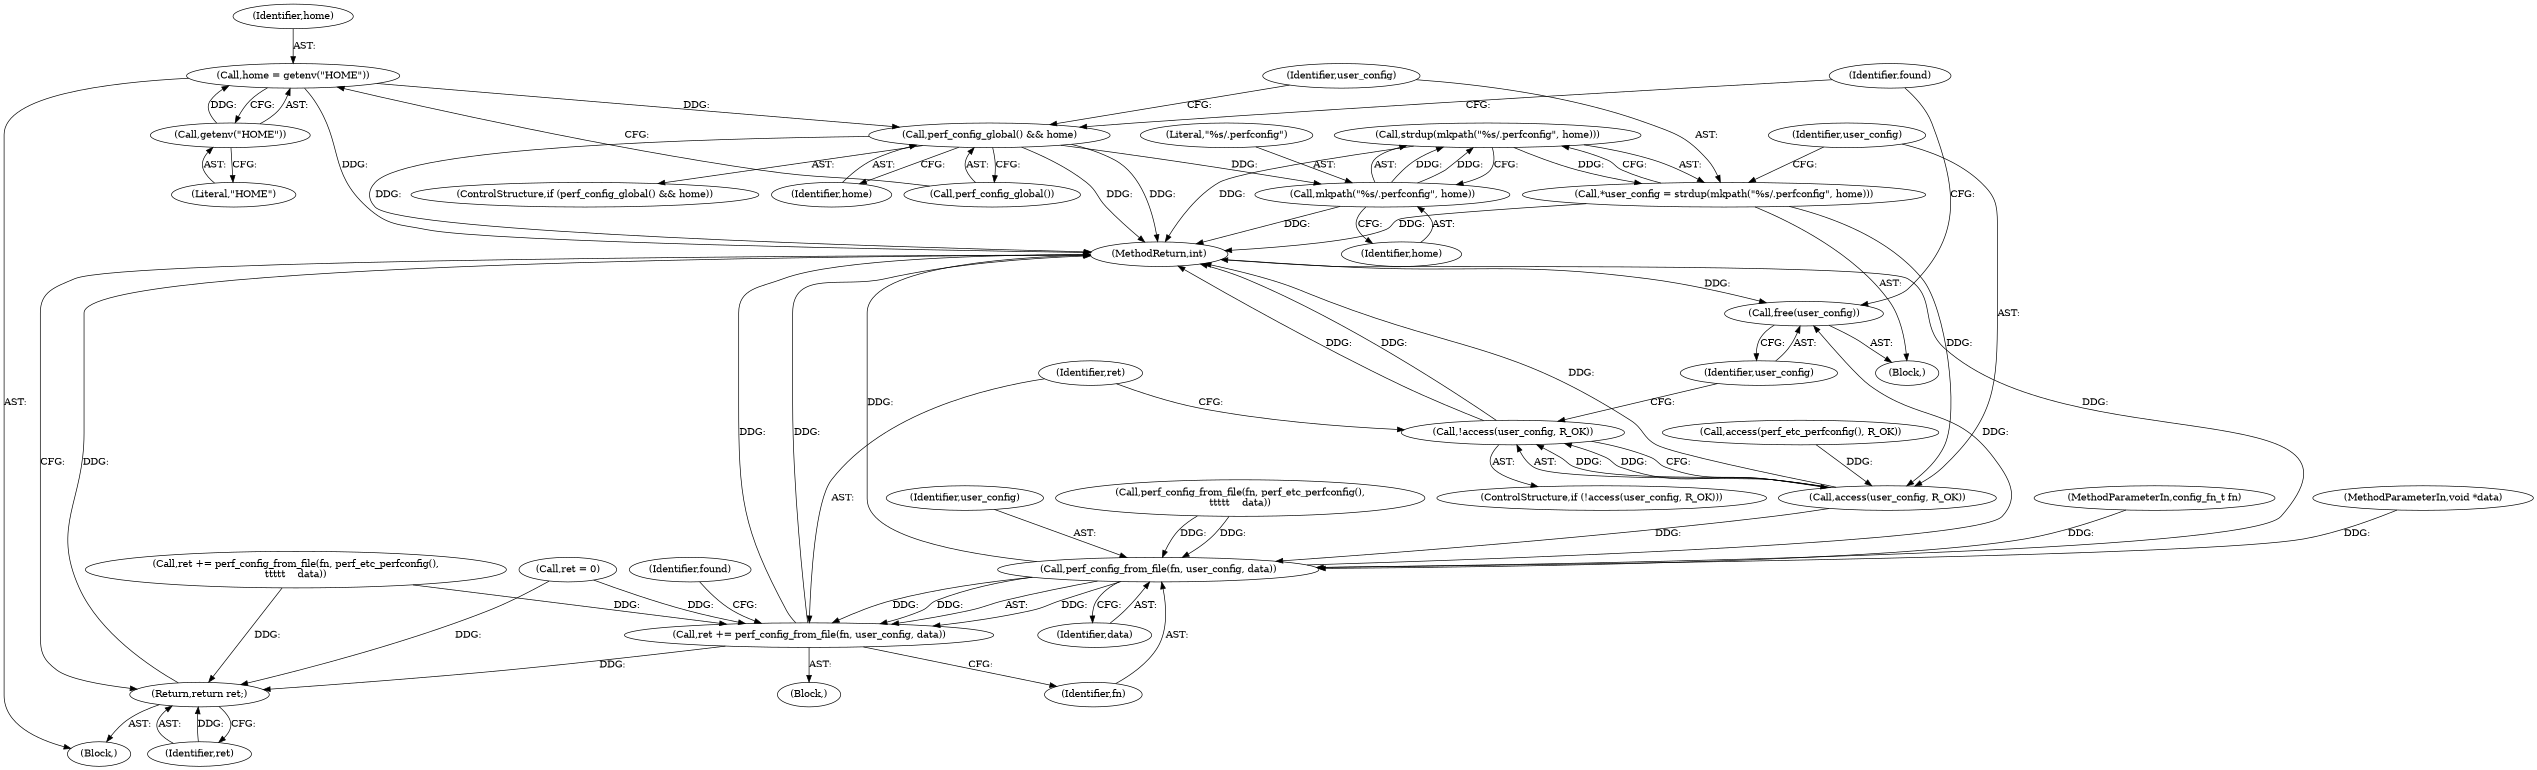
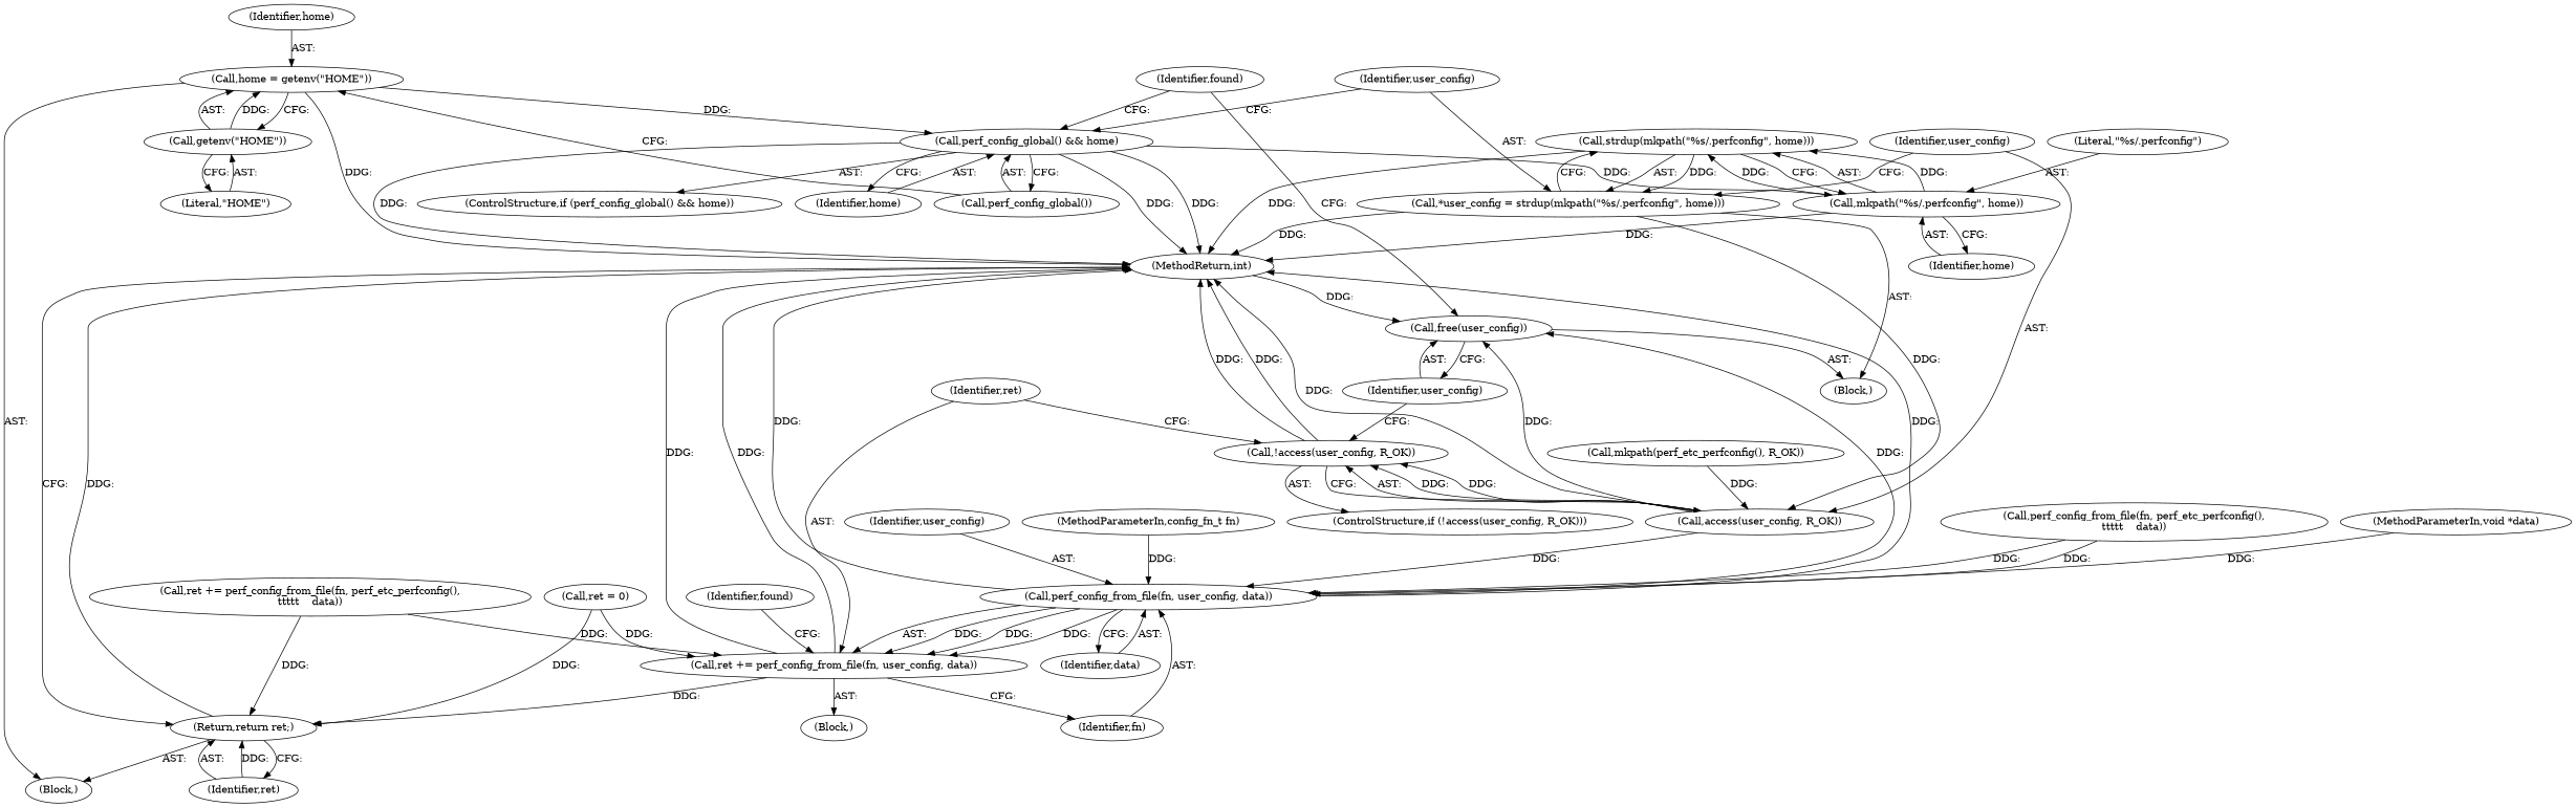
  digraph {
    n1 [label="(Call,strdup(mkpath(\"%s/.perfconfig\", home)))"]
    n2 [label="(Call,mkpath(\"%s/.perfconfig\", home))"]
    n3 [label="(Call,*user_config = strdup(mkpath(\"%s/.perfconfig\", home)))"]
    n4 [label="(MethodReturn,int)"]
    n5 [label="(Identifier,home)"]
    n6 [label="(Call,access(user_config, R_OK))"]
    n7 [label="(Block,)"]
    n8 [label="(Call,free(user_config))"]
    n9 [label="(Return,return ret;)"]
    n10 [label="(Call,perf_config_global() && home)"]
    n11 [label="(Call,perf_config_global())"]
    n12 [label="(ControlStructure,if (perf_config_global() && home))"]
    n13 [label="(Identifier,home)"]
    n14 [label="(Call,home = getenv(\"HOME\"))"]
    n15 [label="(Call,getenv(\"HOME\"))"]
    n16 [label="(Block,)"]
    n17 [label="(Literal,\"HOME\")"]
    n18 [label="(Call,!access(user_config, R_OK))"]
    n19 [label="(Call,perf_config_from_file(fn, user_config, data))"]
    n20 [label="(ControlStructure,if (!access(user_config, R_OK)))"]
    n21 [label="(Call,ret += perf_config_from_file(fn, user_config, data))"]
    n22 [label="(Identifier,data)"]
    n23 [label="(Identifier,user_config)"]
    n24 [label="(Block,)"]
    n25 [label="(Identifier,fn)"]
    n26 [label="(Identifier,ret)"]
    n27 [label="(Literal,\"%s/.perfconfig\")"]
    n28 [label="(Identifier,home)"]
    n29 [label="(MethodParameterIn,void *data)"]
    n30 [label="(Identifier,found)"]
    n31 [label="(Identifier,user_config)"]
    n32 [label="(Call,perf_config_from_file(fn, perf_etc_perfconfig(),\n\t\t\t\t\t    data))"]
    n33 [label="(Identifier,ret)"]
    n34 [label="(Call,ret += perf_config_from_file(fn, perf_etc_perfconfig(),\n\t\t\t\t\t    data))"]
    n35 [label="(MethodParameterIn,config_fn_t fn)"]
    n36 [label="(Identifier,user_config)"]
    n37 [label="(Call,ret = 0)"]
    n38 [label="(Identifier,found)"]
-   n39 [label="(Call,access(perf_etc_perfconfig(), R_OK))"]
+   n39 [label="(Call,mkpath(perf_etc_perfconfig(), R_OK))"]
    n40 [label="(Identifier,user_config)"]
    n1 -> n2 [label="CFG: "]
    n1 -> n3 [label="AST: "]
    n1 -> n3 [label="DDG: "]
    n1 -> n4 [label="DDG: "]
    n2 -> n1 [label="AST: "]
    n2 -> n1 [label="DDG: "]
    n2 -> n1 [label="DDG: "]
    n2 -> n4 [label="DDG: "]
    n2 -> n5 [label="CFG: "]
    n3 -> n1 [label="CFG: "]
    n3 -> n4 [label="DDG: "]
    n3 -> n6 [label="DDG: "]
    n3 -> n7 [label="AST: "]
    n4 -> n8 [label="DDG: "]
    n4 -> n9 [label="CFG: "]
    n5 -> n2 [label="AST: "]
    n6 -> n4 [label="DDG: "]
+   n6 -> n8 [label="DDG: "]
    n6 -> n18 [label="AST: "]
    n6 -> n18 [label="DDG: "]
    n6 -> n18 [label="DDG: "]
    n6 -> n19 [label="DDG: "]
    n8 -> n7 [label="AST: "]
    n8 -> n23 [label="CFG: "]
    n9 -> n4 [label="DDG: "]
    n9 -> n16 [label="AST: "]
    n9 -> n26 [label="CFG: "]
    n10 -> n2 [label="DDG: "]
    n10 -> n4 [label="DDG: "]
    n10 -> n4 [label="DDG: "]
    n10 -> n4 [label="DDG: "]
    n10 -> n11 [label="CFG: "]
    n10 -> n12 [label="AST: "]
    n10 -> n13 [label="CFG: "]
    n11 -> n10 [label="AST: "]
    n11 -> n14 [label="CFG: "]
    n13 -> n10 [label="AST: "]
    n14 -> n4 [label="DDG: "]
    n14 -> n10 [label="DDG: "]
    n14 -> n15 [label="CFG: "]
    n14 -> n16 [label="AST: "]
    n15 -> n14 [label="AST: "]
    n15 -> n14 [label="DDG: "]
    n15 -> n17 [label="CFG: "]
    n17 -> n15 [label="AST: "]
    n18 -> n4 [label="DDG: "]
    n18 -> n4 [label="DDG: "]
    n18 -> n6 [label="CFG: "]
    n18 -> n20 [label="AST: "]
    n19 -> n4 [label="DDG: "]
    n19 -> n4 [label="DDG: "]
    n19 -> n8 [label="DDG: "]
    n19 -> n21 [label="AST: "]
    n19 -> n21 [label="DDG: "]
    n19 -> n21 [label="DDG: "]
    n19 -> n21 [label="DDG: "]
    n19 -> n22 [label="CFG: "]
    n21 -> n4 [label="DDG: "]
    n21 -> n4 [label="DDG: "]
    n21 -> n9 [label="DDG: "]
    n21 -> n24 [label="AST: "]
    n21 -> n25 [label="CFG: "]
    n22 -> n19 [label="AST: "]
    n23 -> n8 [label="AST: "]
    n23 -> n18 [label="CFG: "]
    n25 -> n19 [label="AST: "]
    n26 -> n9 [label="AST: "]
    n26 -> n9 [label="DDG: "]
    n27 -> n2 [label="AST: "]
    n28 -> n14 [label="AST: "]
    n29 -> n19 [label="DDG: "]
    n30 -> n8 [label="CFG: "]
    n30 -> n10 [label="CFG: "]
    n31 -> n19 [label="AST: "]
    n32 -> n19 [label="DDG: "]
    n32 -> n19 [label="DDG: "]
    n33 -> n18 [label="CFG: "]
    n33 -> n21 [label="AST: "]
    n34 -> n9 [label="DDG: "]
    n34 -> n21 [label="DDG: "]
    n35 -> n19 [label="DDG: "]
    n36 -> n3 [label="CFG: "]
    n36 -> n6 [label="AST: "]
    n37 -> n9 [label="DDG: "]
    n37 -> n21 [label="DDG: "]
    n38 -> n21 [label="CFG: "]
    n39 -> n6 [label="DDG: "]
    n40 -> n3 [label="AST: "]
    n40 -> n10 [label="CFG: "]
  }
